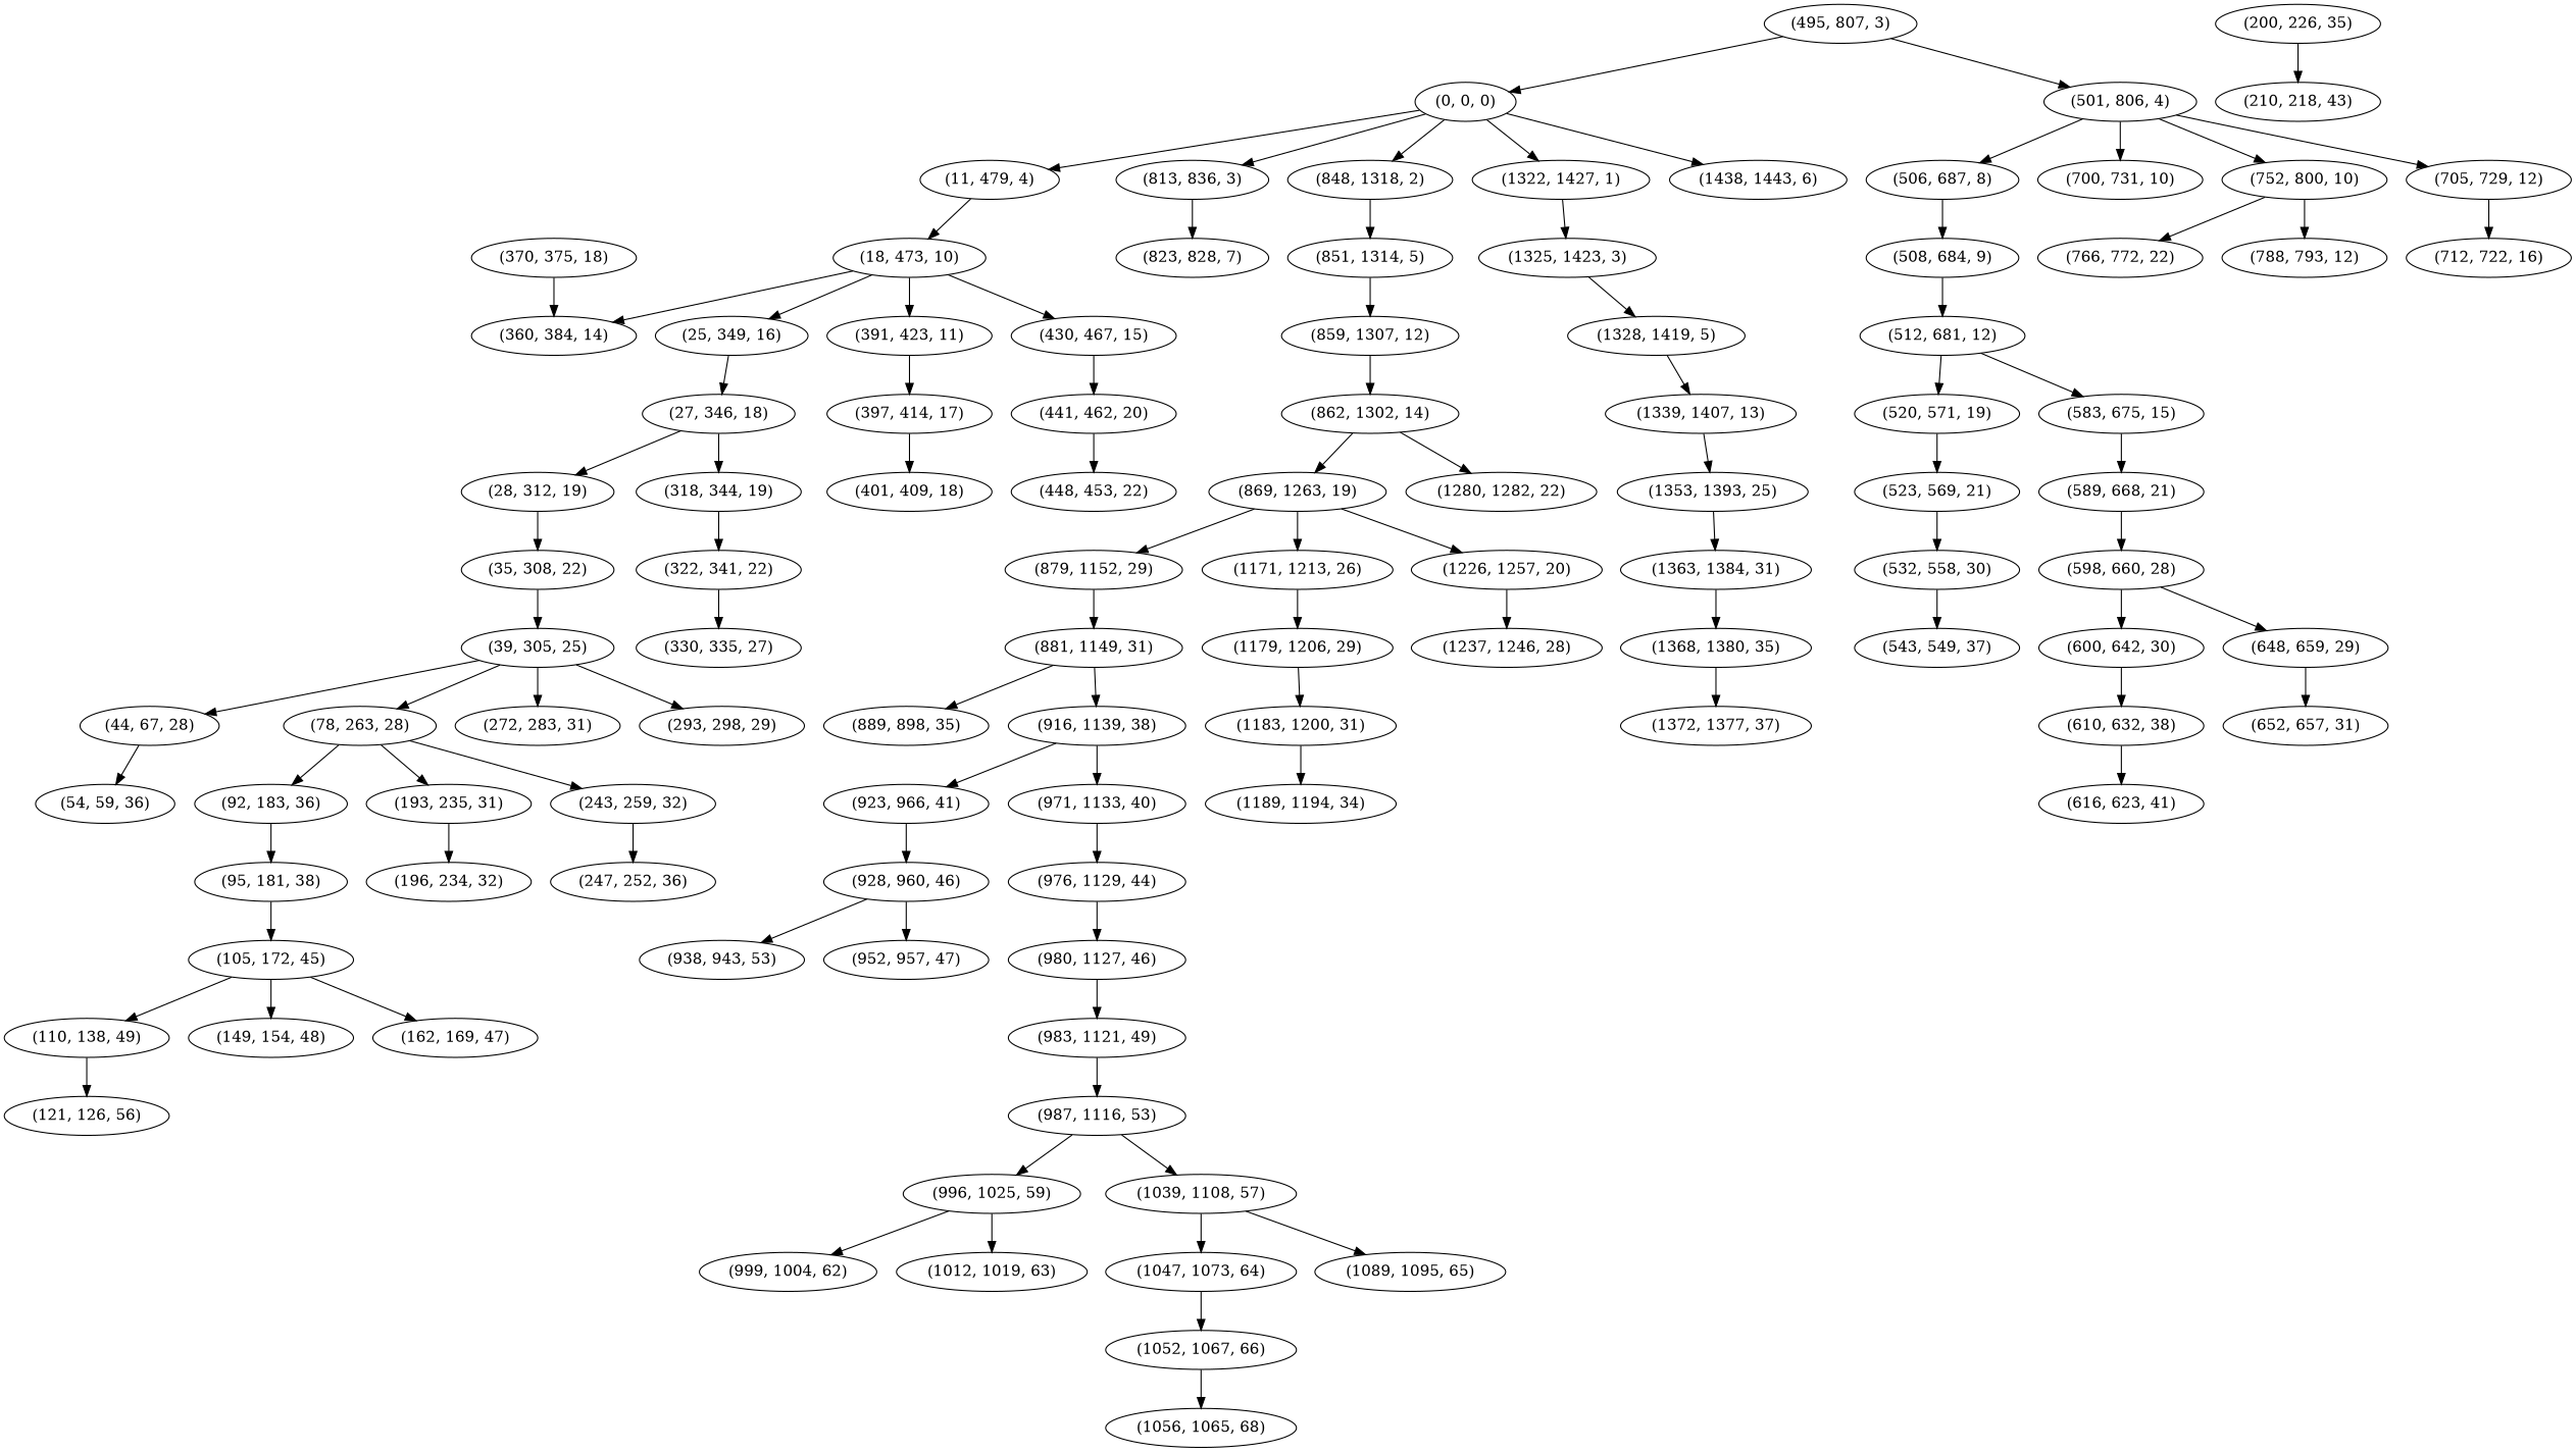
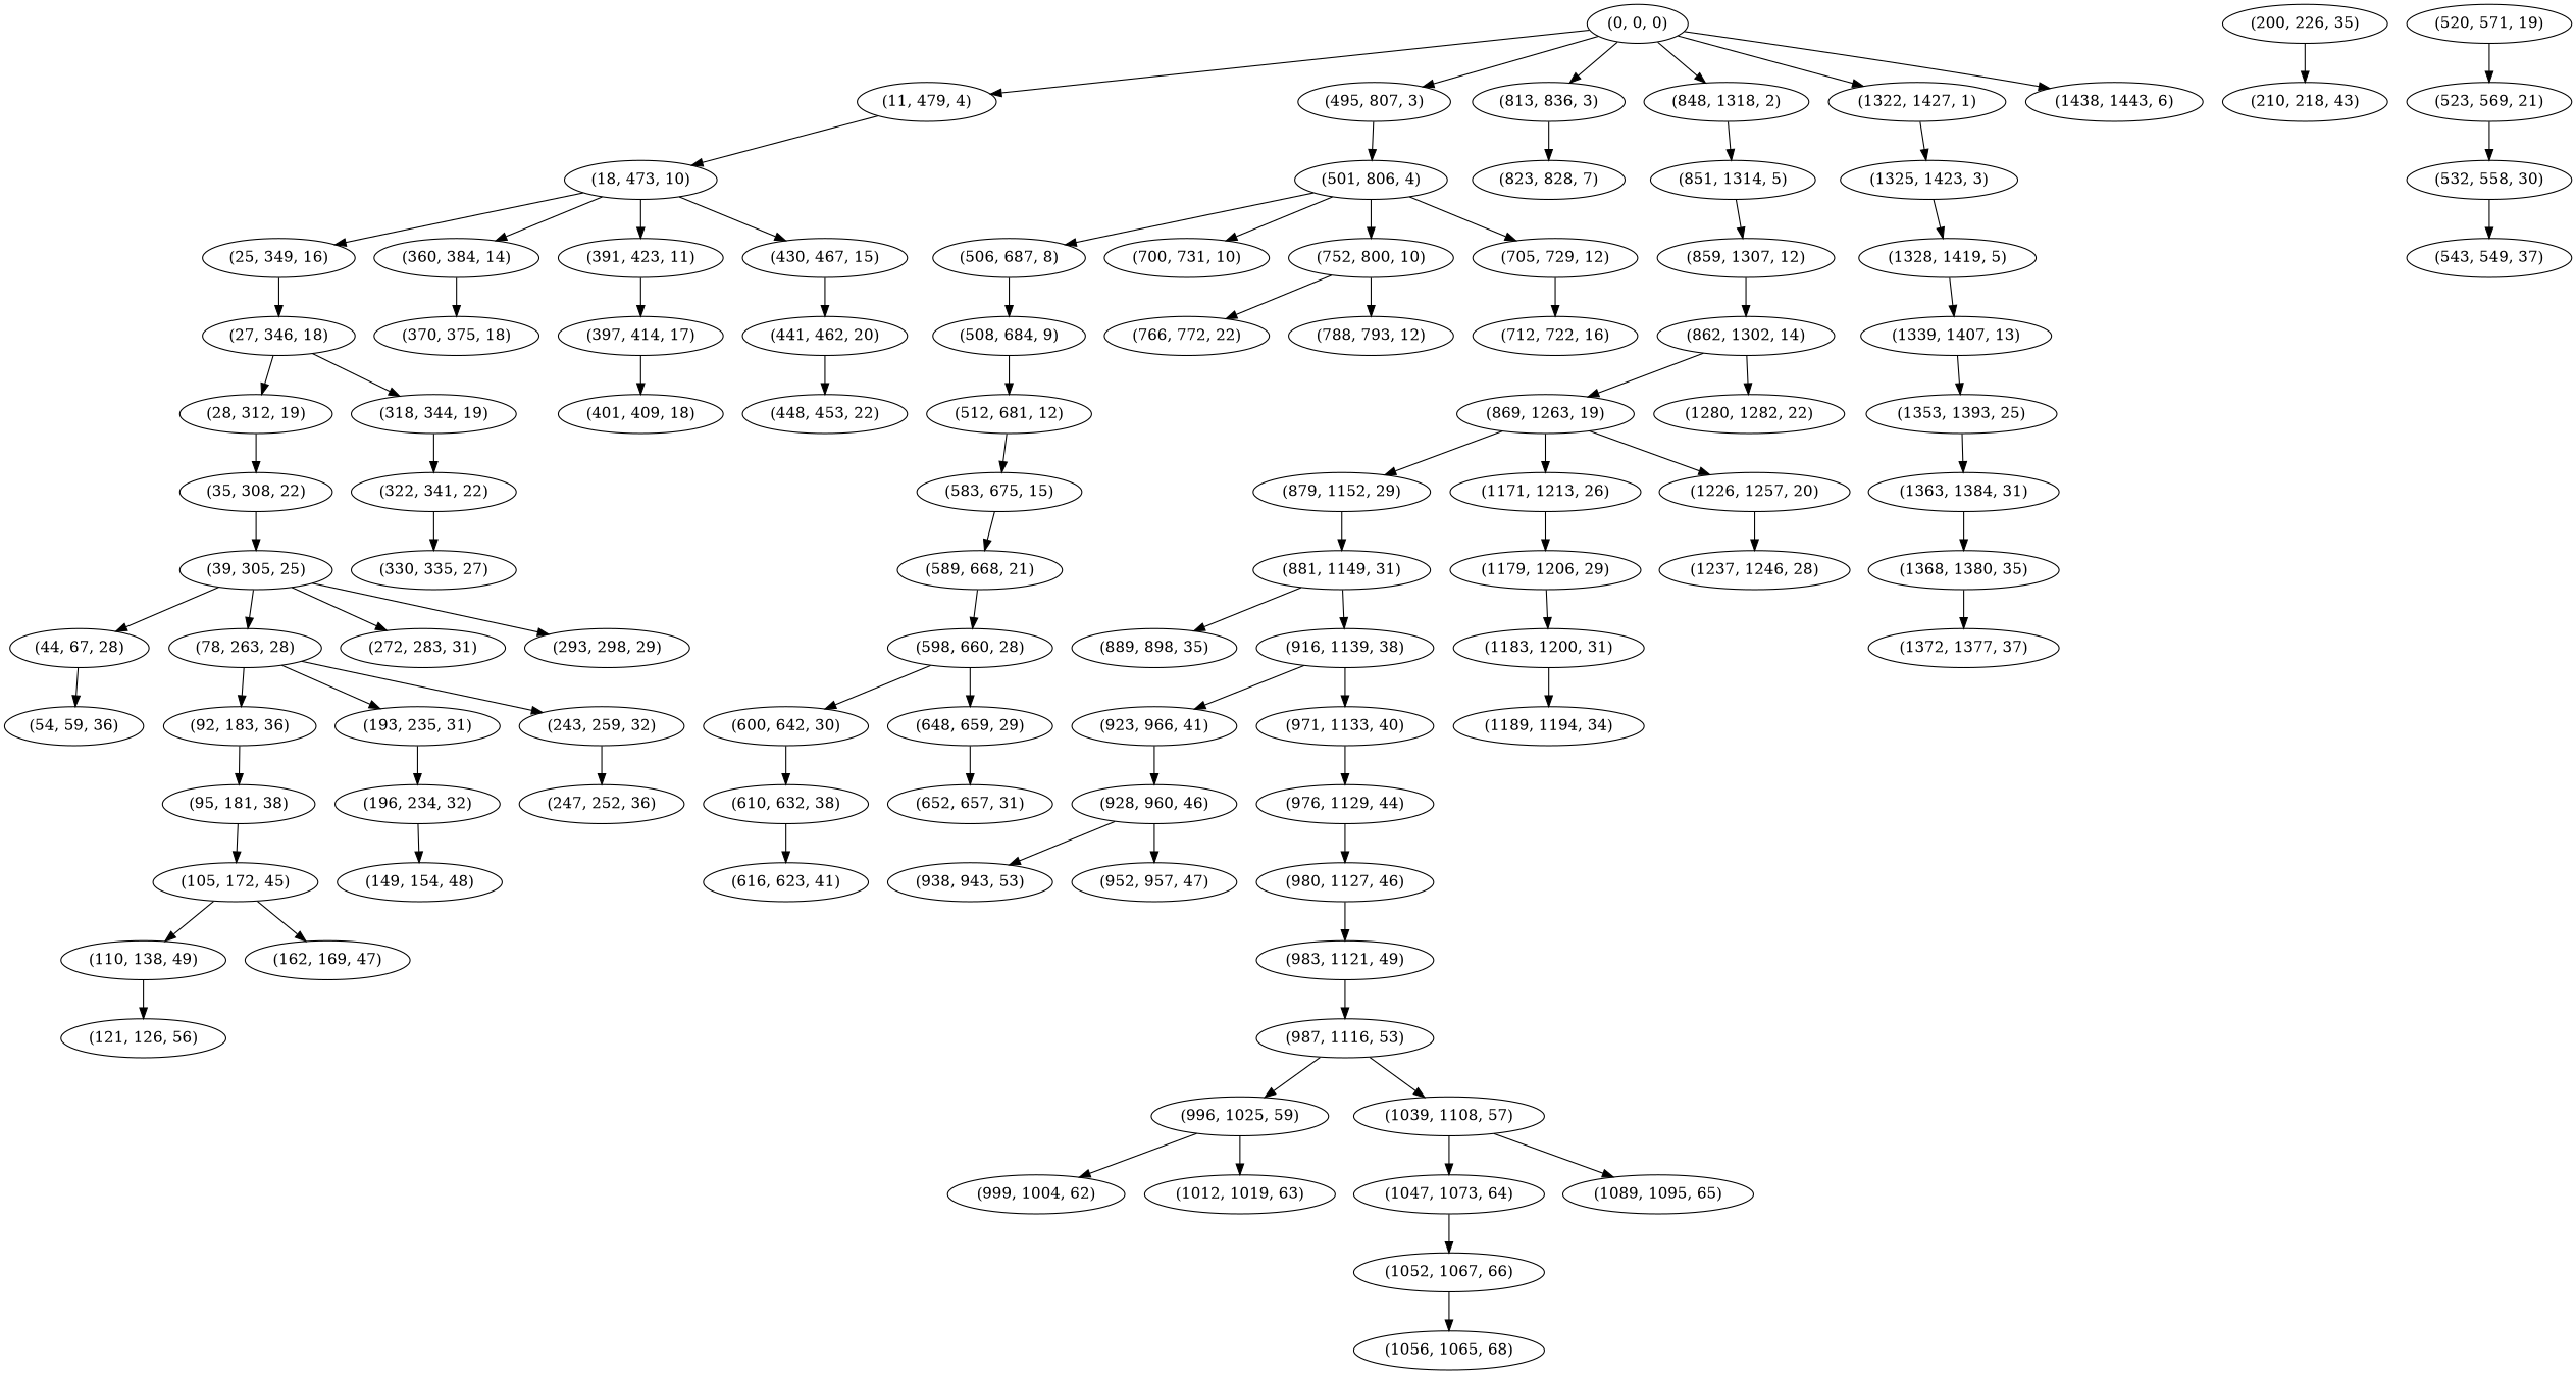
  digraph {
    "(0, 0, 0)"
    "(11, 479, 4)"
    "(495, 807, 3)"
    "(813, 836, 3)"
    "(848, 1318, 2)"
    "(1322, 1427, 1)"
    "(1438, 1443, 6)"
    "(18, 473, 10)"
    "(501, 806, 4)"
    "(823, 828, 7)"
    "(851, 1314, 5)"
    "(1325, 1423, 3)"
    "(25, 349, 16)"
    "(360, 384, 14)"
    "(391, 423, 11)"
    "(430, 467, 15)"
    "(27, 346, 18)"
    "(370, 375, 18)"
    "(397, 414, 17)"
    "(441, 462, 20)"
    "(28, 312, 19)"
    "(318, 344, 19)"
    "(35, 308, 22)"
    "(322, 341, 22)"
    "(39, 305, 25)"
    "(44, 67, 28)"
    "(78, 263, 28)"
    "(272, 283, 31)"
    "(293, 298, 29)"
    "(54, 59, 36)"
    "(92, 183, 36)"
    "(193, 235, 31)"
    "(243, 259, 32)"
    "(95, 181, 38)"
    "(196, 234, 32)"
    "(247, 252, 36)"
    "(105, 172, 45)"
    "(110, 138, 49)"
    "(149, 154, 48)"
    "(162, 169, 47)"
    "(121, 126, 56)"
    "(200, 226, 35)"
    "(210, 218, 43)"
    "(330, 335, 27)"
    "(401, 409, 18)"
    "(448, 453, 22)"
    "(506, 687, 8)"
    "(700, 731, 10)"
    "(752, 800, 10)"
    "(705, 729, 12)"
    "(508, 684, 9)"
    "(766, 772, 22)"
    "(788, 793, 12)"
    "(512, 681, 12)"
    "(520, 571, 19)"
    "(583, 675, 15)"
    "(523, 569, 21)"
    "(589, 668, 21)"
    "(532, 558, 30)"
    "(543, 549, 37)"
    "(598, 660, 28)"
    "(600, 642, 30)"
    "(648, 659, 29)"
    "(610, 632, 38)"
    "(652, 657, 31)"
    "(616, 623, 41)"
    "(712, 722, 16)"
    "(859, 1307, 12)"
    "(862, 1302, 14)"
    "(869, 1263, 19)"
    n71 [label="(1280, 1282, 22)"]
    "(879, 1152, 29)"
    "(1171, 1213, 26)"
    "(1226, 1257, 20)"
    "(881, 1149, 31)"
    "(1179, 1206, 29)"
    "(1237, 1246, 28)"
    "(889, 898, 35)"
    "(916, 1139, 38)"
    "(923, 966, 41)"
    "(971, 1133, 40)"
    "(928, 960, 46)"
    "(976, 1129, 44)"
    "(938, 943, 53)"
    "(952, 957, 47)"
    "(980, 1127, 46)"
    "(983, 1121, 49)"
    "(987, 1116, 53)"
    "(996, 1025, 59)"
    "(1039, 1108, 57)"
    "(999, 1004, 62)"
    "(1012, 1019, 63)"
    "(1047, 1073, 64)"
    "(1089, 1095, 65)"
    "(1052, 1067, 66)"
    "(1056, 1065, 68)"
    "(1183, 1200, 31)"
    "(1189, 1194, 34)"
    "(1328, 1419, 5)"
    "(1339, 1407, 13)"
    "(1353, 1393, 25)"
    "(1363, 1384, 31)"
    "(1368, 1380, 35)"
    "(1372, 1377, 37)"
    "(0, 0, 0)" -> "(11, 479, 4)"
-   "(495, 807, 3)" -> "(0, 0, 0)"
+   "(0, 0, 0)" -> "(495, 807, 3)"
    "(0, 0, 0)" -> "(813, 836, 3)"
    "(0, 0, 0)" -> "(848, 1318, 2)"
    "(0, 0, 0)" -> "(1322, 1427, 1)"
    "(0, 0, 0)" -> "(1438, 1443, 6)"
    "(11, 479, 4)" -> "(18, 473, 10)"
    "(495, 807, 3)" -> "(501, 806, 4)"
    "(813, 836, 3)" -> "(823, 828, 7)"
    "(848, 1318, 2)" -> "(851, 1314, 5)"
    "(1322, 1427, 1)" -> "(1325, 1423, 3)"
    "(18, 473, 10)" -> "(25, 349, 16)"
    "(18, 473, 10)" -> "(360, 384, 14)"
    "(18, 473, 10)" -> "(391, 423, 11)"
    "(18, 473, 10)" -> "(430, 467, 15)"
    "(501, 806, 4)" -> "(506, 687, 8)"
    "(501, 806, 4)" -> "(700, 731, 10)"
    "(501, 806, 4)" -> "(752, 800, 10)"
    "(501, 806, 4)" -> "(705, 729, 12)"
    "(851, 1314, 5)" -> "(859, 1307, 12)"
    "(1325, 1423, 3)" -> "(1328, 1419, 5)"
    "(25, 349, 16)" -> "(27, 346, 18)"
-   "(370, 375, 18)" -> "(360, 384, 14)"
+   "(360, 384, 14)" -> "(370, 375, 18)"
    "(391, 423, 11)" -> "(397, 414, 17)"
    "(430, 467, 15)" -> "(441, 462, 20)"
    "(27, 346, 18)" -> "(28, 312, 19)"
    "(27, 346, 18)" -> "(318, 344, 19)"
    "(397, 414, 17)" -> "(401, 409, 18)"
    "(441, 462, 20)" -> "(448, 453, 22)"
    "(28, 312, 19)" -> "(35, 308, 22)"
    "(318, 344, 19)" -> "(322, 341, 22)"
    "(35, 308, 22)" -> "(39, 305, 25)"
    "(322, 341, 22)" -> "(330, 335, 27)"
    "(39, 305, 25)" -> "(44, 67, 28)"
    "(39, 305, 25)" -> "(78, 263, 28)"
    "(39, 305, 25)" -> "(272, 283, 31)"
    "(39, 305, 25)" -> "(293, 298, 29)"
    "(44, 67, 28)" -> "(54, 59, 36)"
    "(78, 263, 28)" -> "(92, 183, 36)"
    "(78, 263, 28)" -> "(193, 235, 31)"
    "(78, 263, 28)" -> "(243, 259, 32)"
    "(92, 183, 36)" -> "(95, 181, 38)"
    "(193, 235, 31)" -> "(196, 234, 32)"
    "(243, 259, 32)" -> "(247, 252, 36)"
    "(95, 181, 38)" -> "(105, 172, 45)"
    "(105, 172, 45)" -> "(110, 138, 49)"
-   "(105, 172, 45)" -> "(149, 154, 48)"
+   "(196, 234, 32)" -> "(149, 154, 48)"
    "(105, 172, 45)" -> "(162, 169, 47)"
    "(110, 138, 49)" -> "(121, 126, 56)"
    "(200, 226, 35)" -> "(210, 218, 43)"
    "(506, 687, 8)" -> "(508, 684, 9)"
    "(752, 800, 10)" -> "(766, 772, 22)"
    "(752, 800, 10)" -> "(788, 793, 12)"
    "(705, 729, 12)" -> "(712, 722, 16)"
    "(508, 684, 9)" -> "(512, 681, 12)"
-   "(512, 681, 12)" -> "(520, 571, 19)"
    "(512, 681, 12)" -> "(583, 675, 15)"
    "(520, 571, 19)" -> "(523, 569, 21)"
    "(583, 675, 15)" -> "(589, 668, 21)"
    "(523, 569, 21)" -> "(532, 558, 30)"
    "(589, 668, 21)" -> "(598, 660, 28)"
    "(532, 558, 30)" -> "(543, 549, 37)"
    "(598, 660, 28)" -> "(600, 642, 30)"
    "(598, 660, 28)" -> "(648, 659, 29)"
    "(600, 642, 30)" -> "(610, 632, 38)"
    "(648, 659, 29)" -> "(652, 657, 31)"
    "(610, 632, 38)" -> "(616, 623, 41)"
    "(859, 1307, 12)" -> "(862, 1302, 14)"
    "(862, 1302, 14)" -> "(869, 1263, 19)"
    "(862, 1302, 14)" -> n71
    "(869, 1263, 19)" -> "(879, 1152, 29)"
    "(869, 1263, 19)" -> "(1171, 1213, 26)"
    "(869, 1263, 19)" -> "(1226, 1257, 20)"
    "(879, 1152, 29)" -> "(881, 1149, 31)"
    "(1171, 1213, 26)" -> "(1179, 1206, 29)"
    "(1226, 1257, 20)" -> "(1237, 1246, 28)"
    "(881, 1149, 31)" -> "(889, 898, 35)"
    "(881, 1149, 31)" -> "(916, 1139, 38)"
    "(1179, 1206, 29)" -> "(1183, 1200, 31)"
    "(916, 1139, 38)" -> "(923, 966, 41)"
    "(916, 1139, 38)" -> "(971, 1133, 40)"
    "(923, 966, 41)" -> "(928, 960, 46)"
    "(971, 1133, 40)" -> "(976, 1129, 44)"
    "(928, 960, 46)" -> "(938, 943, 53)"
    "(928, 960, 46)" -> "(952, 957, 47)"
    "(976, 1129, 44)" -> "(980, 1127, 46)"
    "(980, 1127, 46)" -> "(983, 1121, 49)"
    "(983, 1121, 49)" -> "(987, 1116, 53)"
    "(987, 1116, 53)" -> "(996, 1025, 59)"
    "(987, 1116, 53)" -> "(1039, 1108, 57)"
    "(996, 1025, 59)" -> "(999, 1004, 62)"
    "(996, 1025, 59)" -> "(1012, 1019, 63)"
    "(1039, 1108, 57)" -> "(1047, 1073, 64)"
    "(1039, 1108, 57)" -> "(1089, 1095, 65)"
    "(1047, 1073, 64)" -> "(1052, 1067, 66)"
    "(1052, 1067, 66)" -> "(1056, 1065, 68)"
    "(1183, 1200, 31)" -> "(1189, 1194, 34)"
    "(1328, 1419, 5)" -> "(1339, 1407, 13)"
    "(1339, 1407, 13)" -> "(1353, 1393, 25)"
    "(1353, 1393, 25)" -> "(1363, 1384, 31)"
    "(1363, 1384, 31)" -> "(1368, 1380, 35)"
    "(1368, 1380, 35)" -> "(1372, 1377, 37)"
  }
